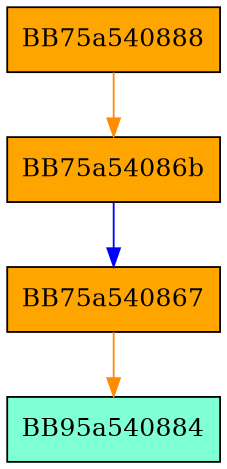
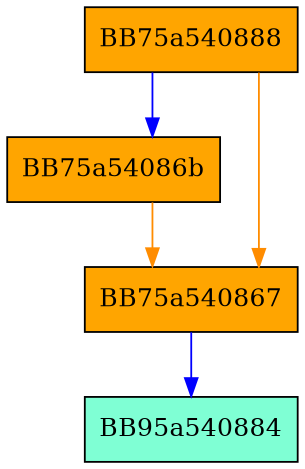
  digraph {
    splines=ortho
    node [fillcolor=orange shape=box style=filled]
    edge [color=darkorange]
    n1 [label=BB75a540888]
    BB75a54086b
    BB75a540867
    n4 [fillcolor=aquamarine label=BB95a540884]
-   n1 -> BB75a54086b
-   BB75a54086b -> BB75a540867 [color=blue]
-   BB75a540867 -> n4
+   n1 -> BB75a54086b [color=blue]
+   n1 -> BB75a540867
+   BB75a54086b -> BB75a540867
+   BB75a540867 -> n4 [color=blue]
  }
